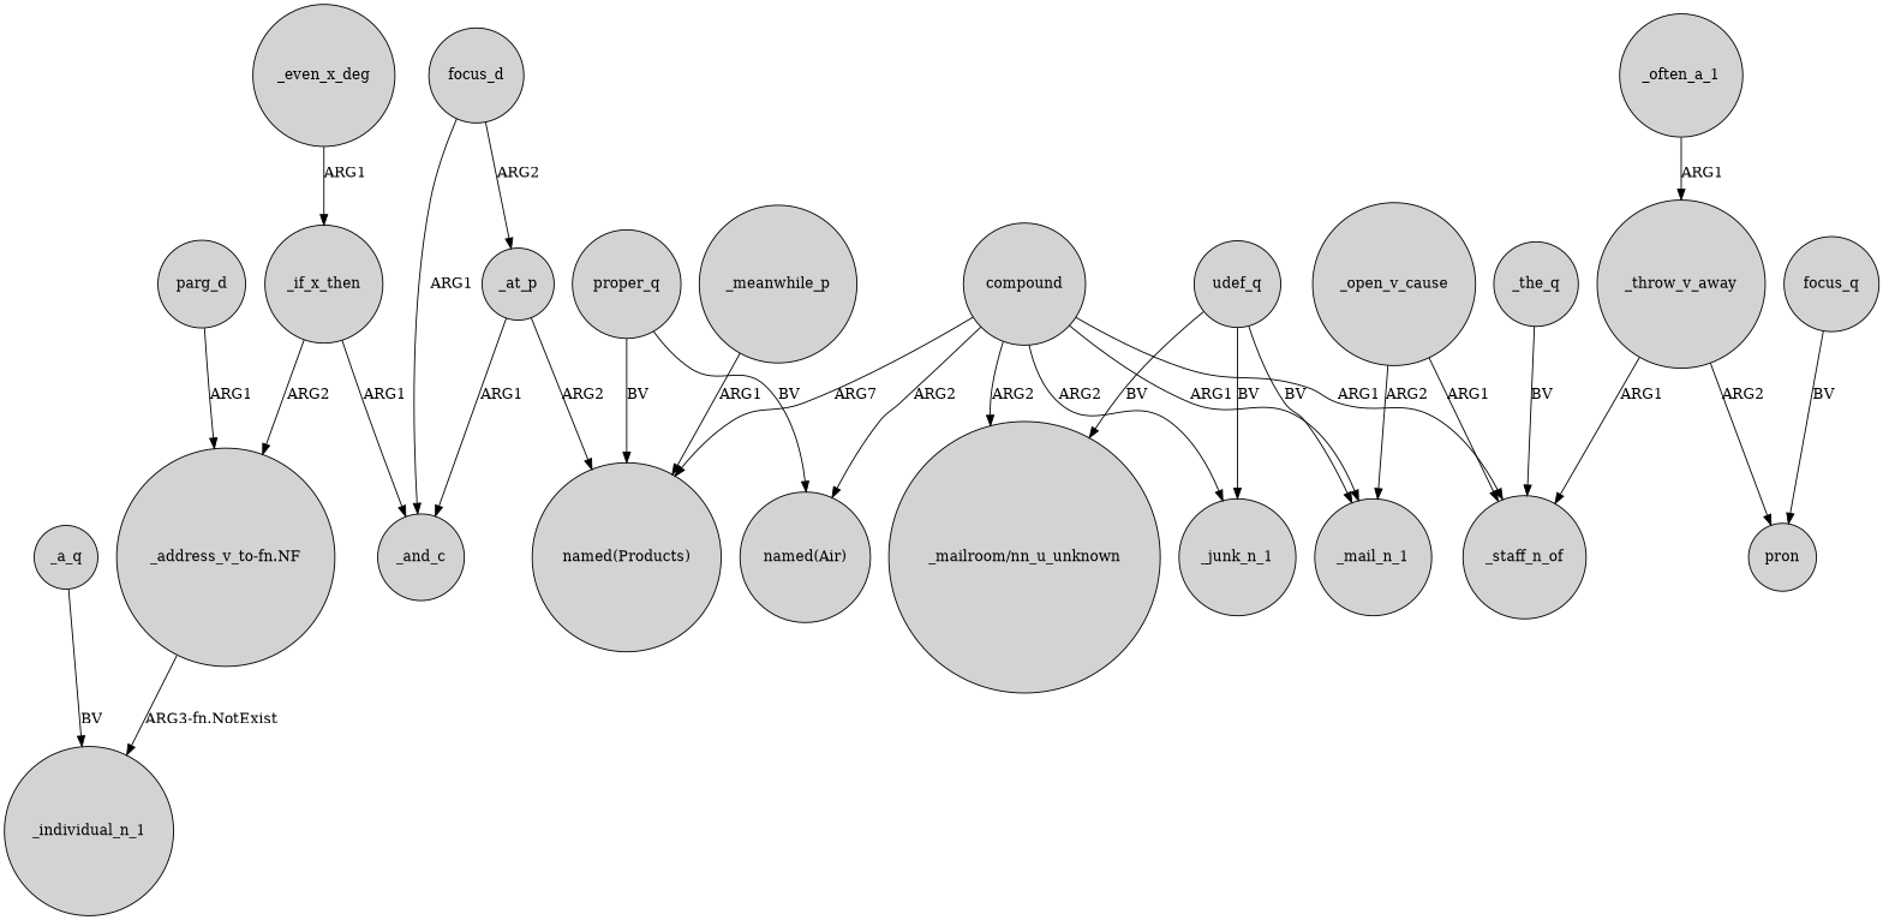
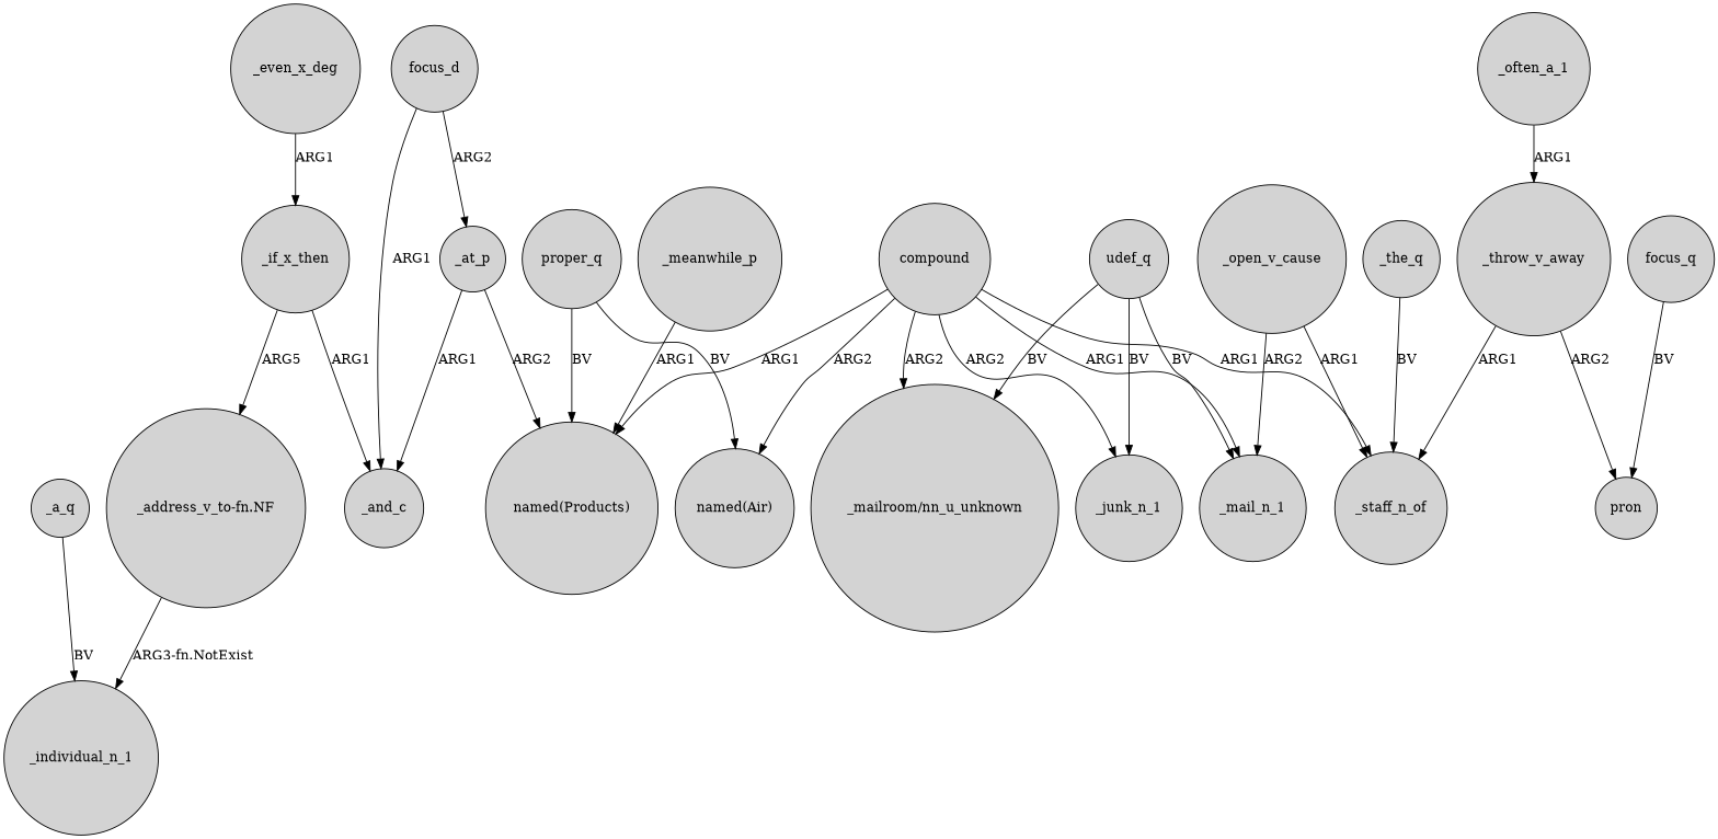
  digraph {
    node [shape=circle style=filled]
    _a_q
    _individual_n_1
    "_address_v_to-fn.NF"
    proper_q
    "named(Air)"
    "named(Products)"
    compound
    _junk_n_1
    _staff_n_of
    _mail_n_1
    "_mailroom/nn_u_unknown"
    _even_x_deg
    _if_x_then
    _and_c
-   parg_d
    focus_d
    _at_p
    _open_v_cause
    udef_q
    n20 [label=focus_q]
    pron
    _often_a_1
    _throw_v_away
    _meanwhile_p
    _the_q
    _a_q -> _individual_n_1 [label=BV]
    "_address_v_to-fn.NF" -> _individual_n_1 [label="ARG3-fn.NotExist"]
    proper_q -> "named(Air)" [label=BV]
    proper_q -> "named(Products)" [label=BV]
    compound -> "named(Air)" [label=ARG2]
-   compound -> "named(Products)" [label=ARG7]
+   compound -> "named(Products)" [label=ARG1]
    compound -> _junk_n_1 [label=ARG2]
    compound -> _staff_n_of [label=ARG1]
    compound -> _mail_n_1 [label=ARG1]
    compound -> "_mailroom/nn_u_unknown" [label=ARG2]
    _even_x_deg -> _if_x_then [label=ARG1]
-   _if_x_then -> "_address_v_to-fn.NF" [label=ARG2]
+   _if_x_then -> "_address_v_to-fn.NF" [label=ARG5]
    _if_x_then -> _and_c [label=ARG1]
-   parg_d -> "_address_v_to-fn.NF" [label=ARG1]
    focus_d -> _and_c [label=ARG1]
    focus_d -> _at_p [label=ARG2]
    _at_p -> "named(Products)" [label=ARG2]
    _at_p -> _and_c [label=ARG1]
    _open_v_cause -> _staff_n_of [label=ARG1]
    _open_v_cause -> _mail_n_1 [label=ARG2]
    udef_q -> _junk_n_1 [label=BV]
    udef_q -> _mail_n_1 [label=BV]
    udef_q -> "_mailroom/nn_u_unknown" [label=BV]
    n20 -> pron [label=BV]
    _often_a_1 -> _throw_v_away [label=ARG1]
    _throw_v_away -> _staff_n_of [label=ARG1]
    _throw_v_away -> pron [label=ARG2]
    _meanwhile_p -> "named(Products)" [label=ARG1]
    _the_q -> _staff_n_of [label=BV]
  }
